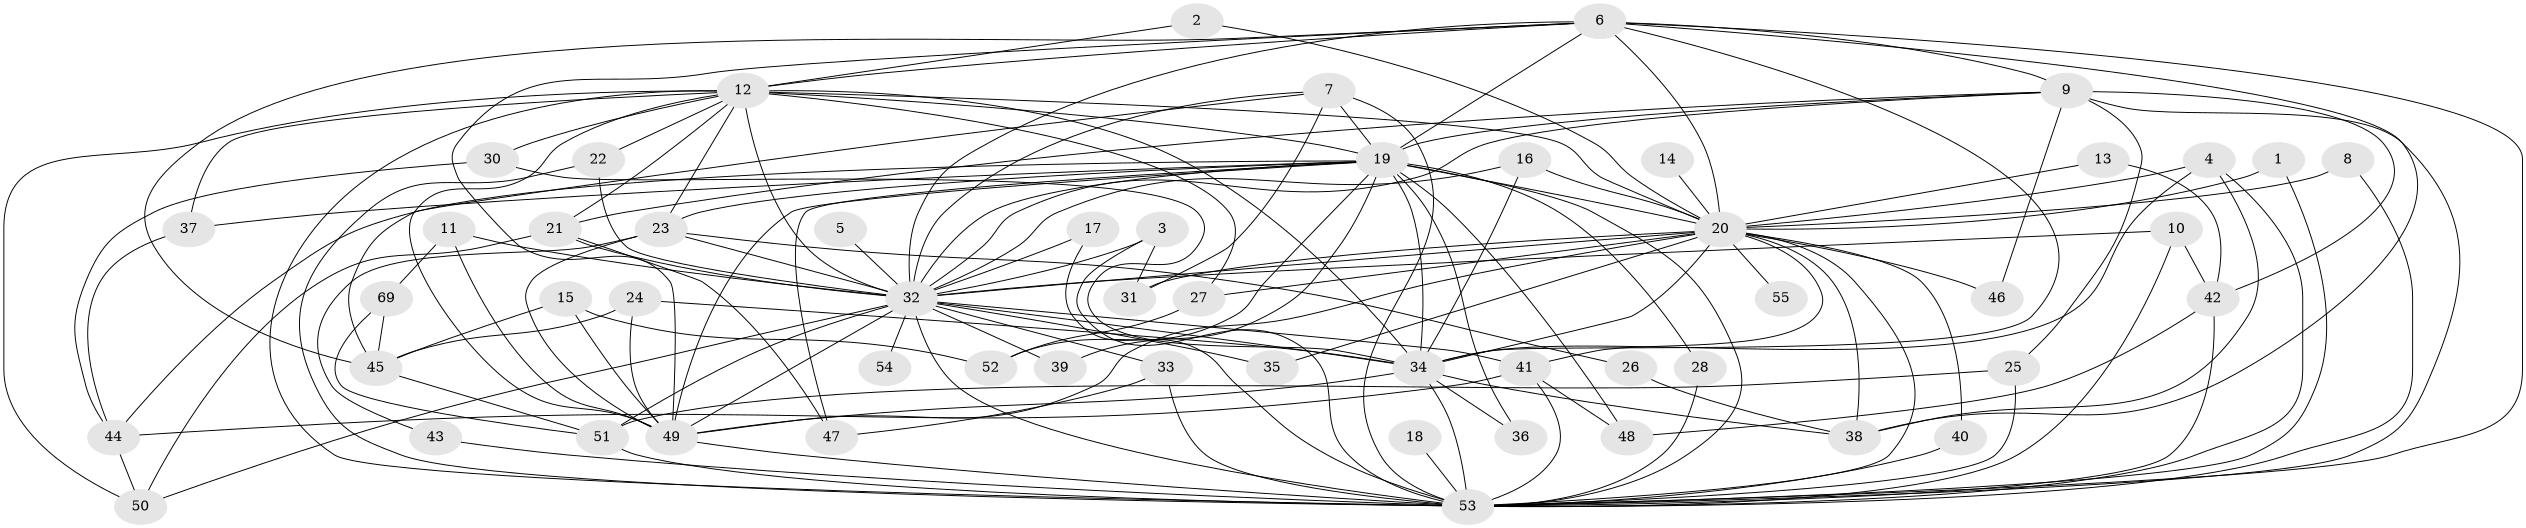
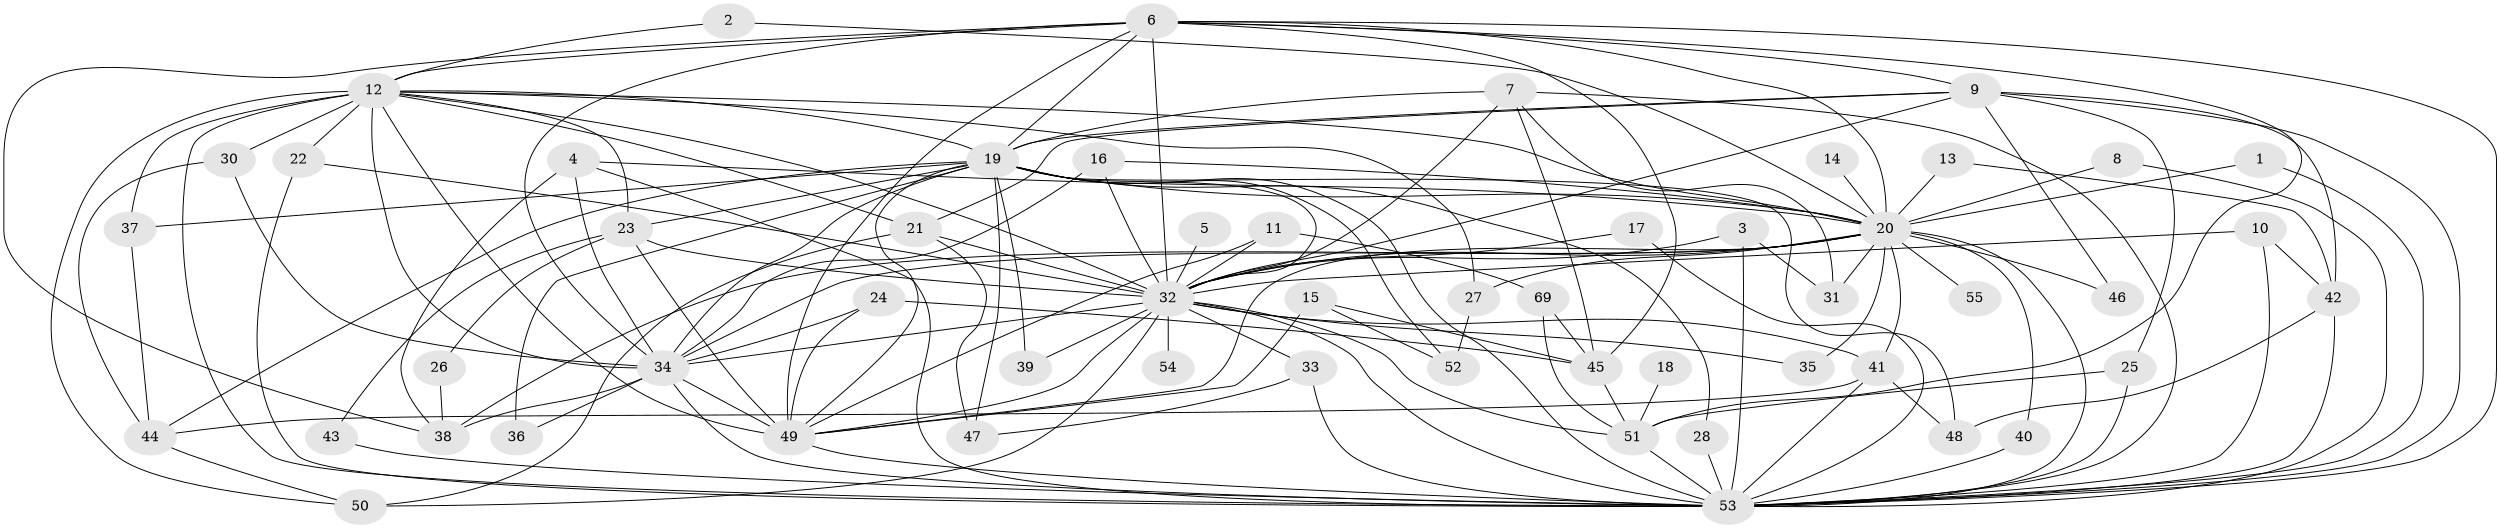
  graph {
    node [color=gray90 style=filled]
    edge [weight=1.0]
    1
    20
    53
    31
    32
    34
    38
    49
    46
    27
    35
    40
    41
    55
    2
    12
    19
    21
    22
    23
    30
    37
    50
    3
    51
    39
    33
    54
    4
    36
    5
    6
    9
    45
    25
    42
    52
    28
    44
    47
    48
    7
    8
    10
    11
    n46 [label=69]
    26
    43
    13
    14
    15
    16
    17
    18
    24
    1 -- 20
    1 -- 53
    20 -- 53
    20 -- 31
    20 -- 32
    20 -- 34 [weight=2.0]
    20 -- 38 [weight=2.0]
    20 -- 49
    20 -- 46
    20 -- 27
    20 -- 35
    20 -- 40
    20 -- 41
    20 -- 55
    32 -- 53
    32 -- 34 [weight=2.0]
    32 -- 49
    32 -- 35
    32 -- 41
    32 -- 50
    32 -- 51
    32 -- 39
    32 -- 33
    32 -- 54
    34 -- 53 [weight=4.0]
    34 -- 38
    34 -- 49 [weight=2.0]
    34 -- 36 [weight=2.0]
    49 -- 53 [weight=2.0]
    27 -- 52
    40 -- 53 [weight=2.0]
    41 -- 53
    41 -- 44
    41 -- 48
    2 -- 20
    2 -- 12
    12 -- 20
    12 -- 53
    12 -- 32
    12 -- 34 [weight=3.0]
    12 -- 49 [weight=2.0]
    12 -- 27
    12 -- 19
    12 -- 21
    12 -- 22 [weight=2.0]
    12 -- 23
    12 -- 30 [weight=2.0]
    12 -- 37
    12 -- 50
    19 -- 20
    19 -- 53
    19 -- 32
    19 -- 34 [weight=4.0]
    19 -- 49
    19 -- 23
    19 -- 37
    19 -- 39
    19 -- 36
    19 -- 52
    19 -- 28
    19 -- 44
    19 -- 47
    19 -- 48
    21 -- 32 [weight=2.0]
    21 -- 50
    21 -- 47
    22 -- 53
    22 -- 32
    23 -- 32
    23 -- 49
    23 -- 26
    23 -- 43
    30 -- 34
    30 -- 44
    37 -- 44
    3 -- 53
    3 -- 31
    3 -- 32
    51 -- 53
    33 -- 53
    33 -- 47
    4 -- 20
    4 -- 53
    4 -- 34
    4 -- 38
    5 -- 32
    6 -- 20 [weight=4.0]
    6 -- 53 [weight=2.0]
    6 -- 32 [weight=5.0]
    6 -- 34 [weight=5.0]
    6 -- 38
    6 -- 49 [weight=2.0]
    6 -- 12 [weight=3.0]
    6 -- 19 [weight=2.0]
+   6 -- 51
    6 -- 9
    6 -- 45
    9 -- 53
    9 -- 32
    9 -- 46
    9 -- 19
    9 -- 21
    9 -- 25
    9 -- 42
    45 -- 51
    25 -- 53
    25 -- 51
    42 -- 53
    42 -- 48
    28 -- 53
    44 -- 50
    7 -- 53
    7 -- 31
    7 -- 32
    7 -- 19
    7 -- 45
    8 -- 20
    8 -- 53
    10 -- 53
    10 -- 32 [weight=2.0]
    10 -- 42
    11 -- 32
    11 -- 49
    11 -- n46
    n46 -- 51
    n46 -- 45
    26 -- 38
    43 -- 53
    13 -- 20
    13 -- 42
    14 -- 20
    15 -- 49
    15 -- 45
    15 -- 52
    16 -- 20
    16 -- 32
    16 -- 34
    17 -- 53
    17 -- 32
-   18 -- 53
+   18 -- 51
    24 -- 34
    24 -- 49
    24 -- 45
  }
